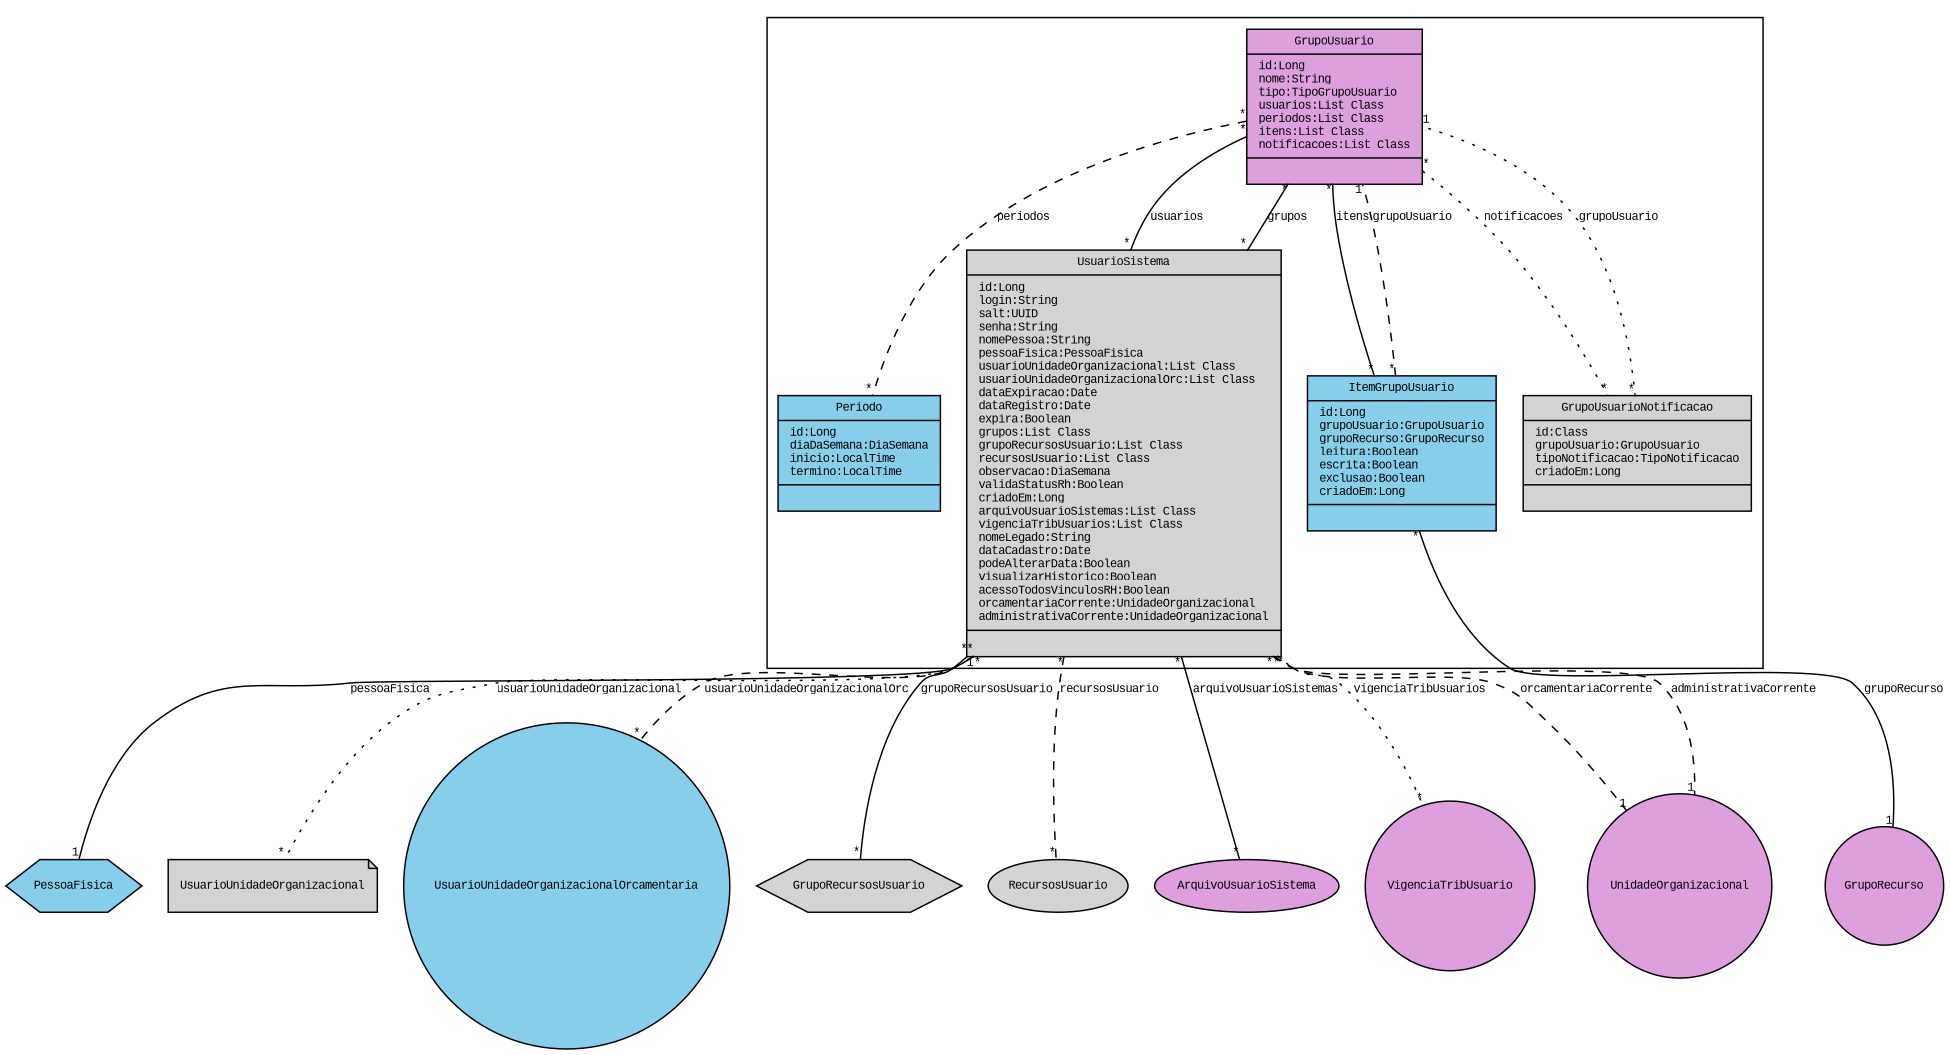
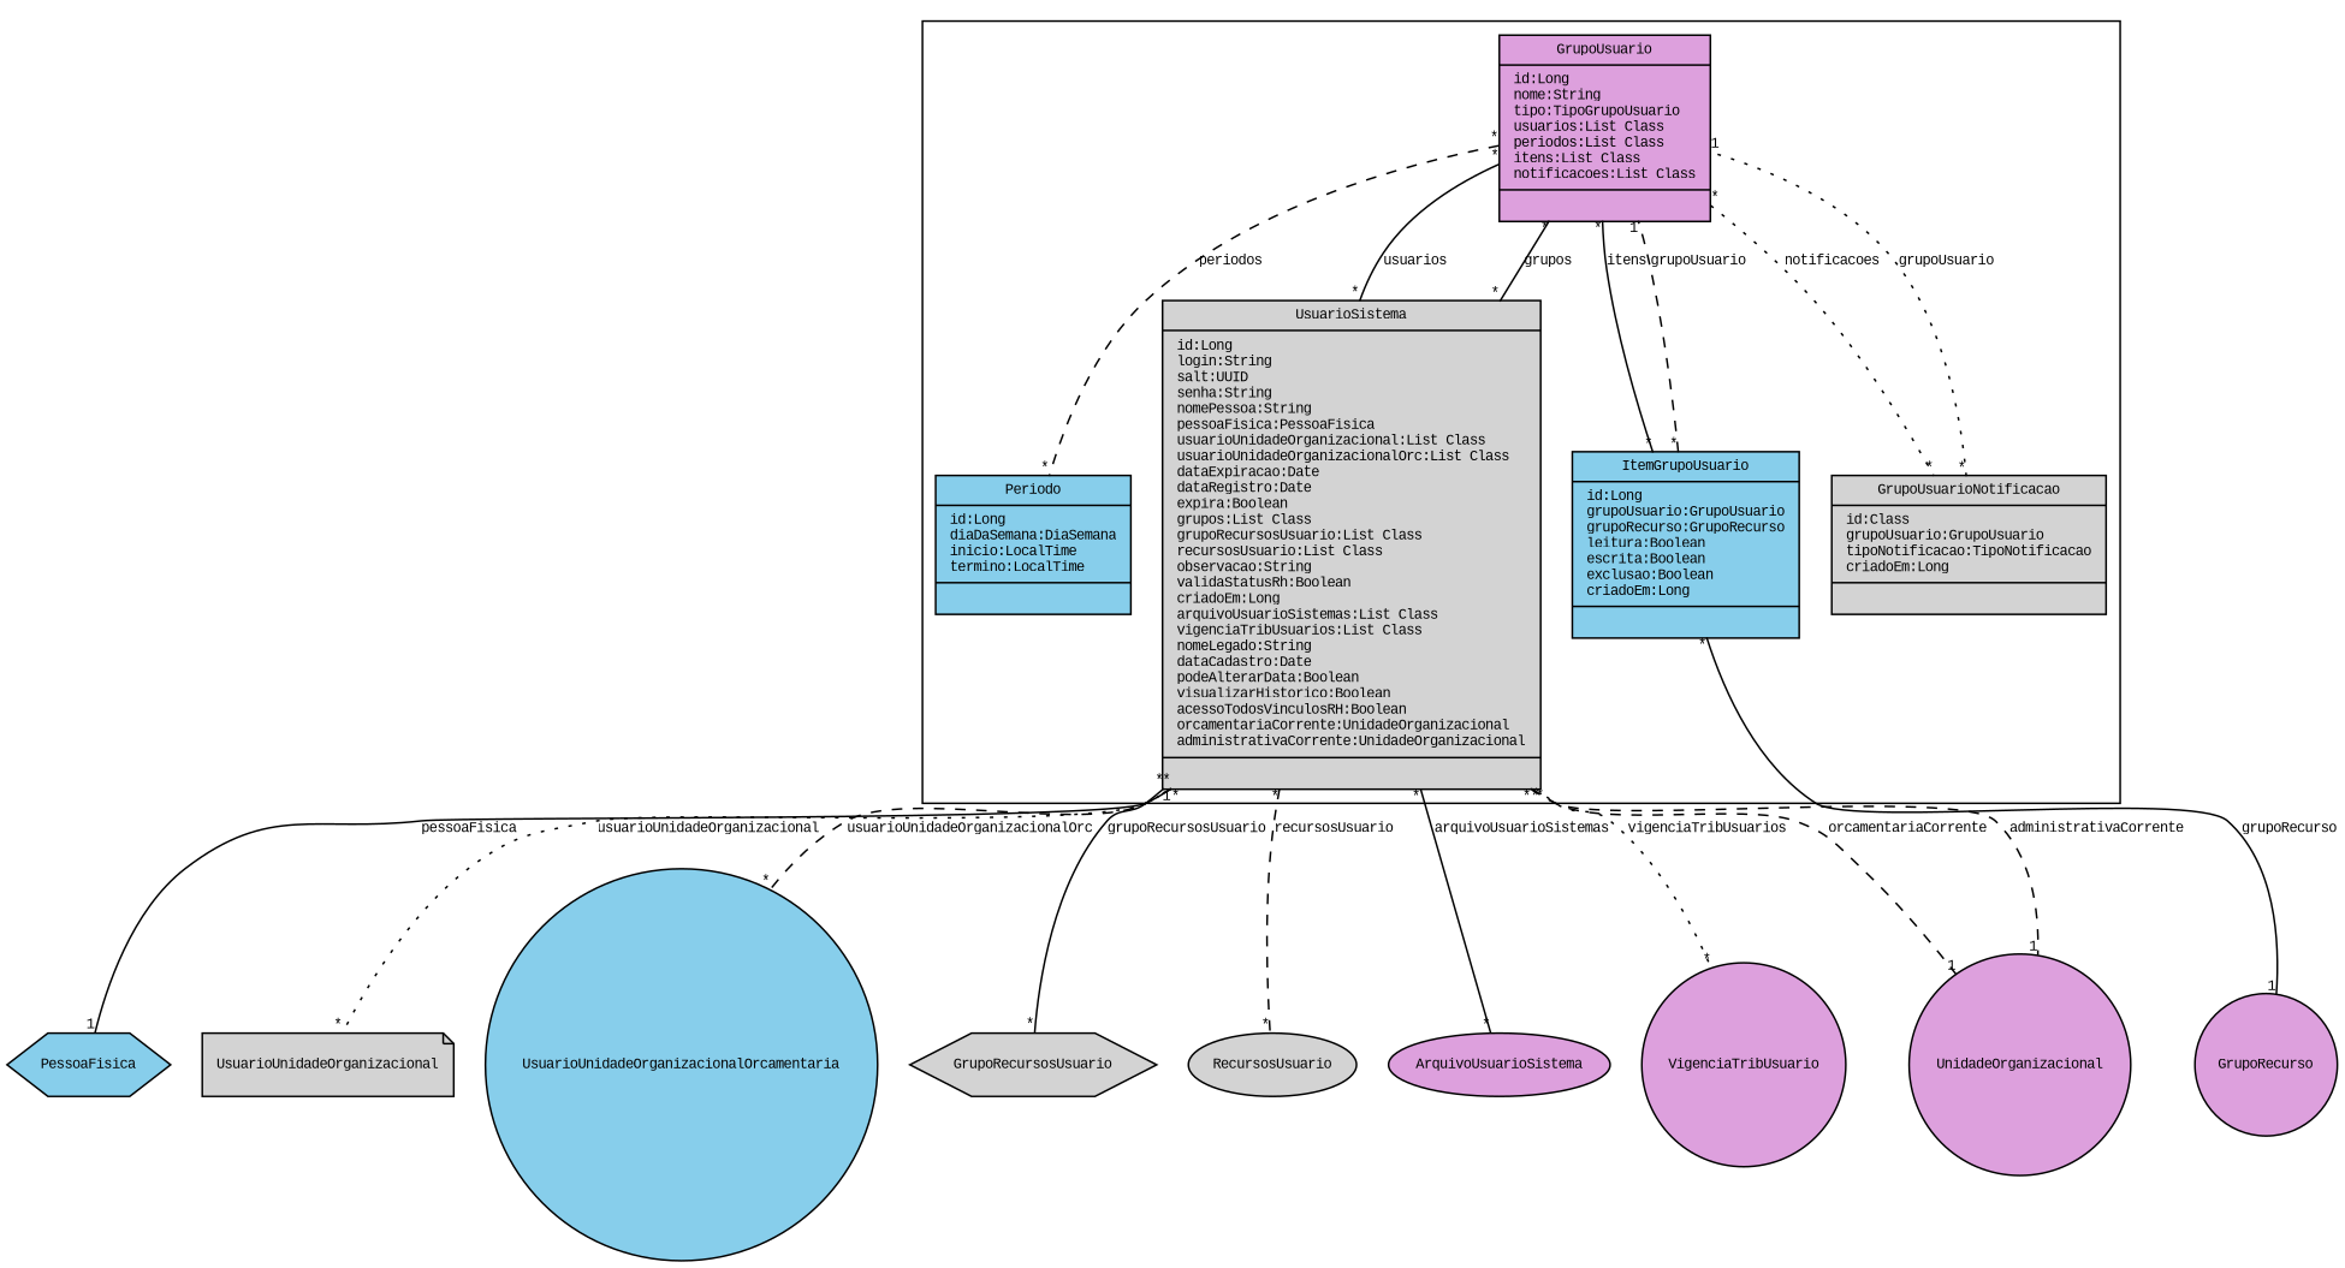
  digraph {
    fontname="Liberation Mono"
    fontsize=8
    node [fillcolor=plum fontname="Liberation Mono" fontsize=8 shape=record style=filled]
    edge [arrowhead=none fontname="Liberation Mono" fontsize=8 headlabel="*" style=solid taillabel="*"]
    n1 [label="{GrupoUsuario|id:Long\lnome:String\ltipo:TipoGrupoUsuario\lusuarios:List Class\lperiodos:List Class\litens:List Class\lnotificacoes:List Class\l|\l}"]
-   n2 [fillcolor=lightgrey label="{UsuarioSistema|id:Long\llogin:String\lsalt:UUID\lsenha:String\lnomePessoa:String\lpessoaFisica:PessoaFisica\lusuarioUnidadeOrganizacional:List Class\lusuarioUnidadeOrganizacionalOrc:List Class\ldataExpiracao:Date\ldataRegistro:Date\lexpira:Boolean\lgrupos:List Class\lgrupoRecursosUsuario:List Class\lrecursosUsuario:List Class\lobservacao:DiaSemana\lvalidaStatusRh:Boolean\lcriadoEm:Long\larquivoUsuarioSistemas:List Class\lvigenciaTribUsuarios:List Class\lnomeLegado:String\ldataCadastro:Date\lpodeAlterarData:Boolean\lvisualizarHistorico:Boolean\lacessoTodosVinculosRH:Boolean\lorcamentariaCorrente:UnidadeOrganizacional\ladministrativaCorrente:UnidadeOrganizacional\l|\l}"]
+   n2 [fillcolor=lightgrey label="{UsuarioSistema|id:Long\llogin:String\lsalt:UUID\lsenha:String\lnomePessoa:String\lpessoaFisica:PessoaFisica\lusuarioUnidadeOrganizacional:List Class\lusuarioUnidadeOrganizacionalOrc:List Class\ldataExpiracao:Date\ldataRegistro:Date\lexpira:Boolean\lgrupos:List Class\lgrupoRecursosUsuario:List Class\lrecursosUsuario:List Class\lobservacao:String\lvalidaStatusRh:Boolean\lcriadoEm:Long\larquivoUsuarioSistemas:List Class\lvigenciaTribUsuarios:List Class\lnomeLegado:String\ldataCadastro:Date\lpodeAlterarData:Boolean\lvisualizarHistorico:Boolean\lacessoTodosVinculosRH:Boolean\lorcamentariaCorrente:UnidadeOrganizacional\ladministrativaCorrente:UnidadeOrganizacional\l|\l}"]
    n3 [fillcolor=skyblue label="{Periodo|id:Long\ldiaDaSemana:DiaSemana\linicio:LocalTime\ltermino:LocalTime\l|\l}"]
    n4 [fillcolor=skyblue label="{ItemGrupoUsuario|id:Long\lgrupoUsuario:GrupoUsuario\lgrupoRecurso:GrupoRecurso\lleitura:Boolean\lescrita:Boolean\lexclusao:Boolean\lcriadoEm:Long\l|\l}"]
    n5 [fillcolor=lightgrey label="{GrupoUsuarioNotificacao|id:Class\lgrupoUsuario:GrupoUsuario\ltipoNotificacao:TipoNotificacao\lcriadoEm:Long\l|\l}"]
    PessoaFisica [fillcolor=skyblue shape=hexagon]
    UsuarioUnidadeOrganizacional [fillcolor=lightgrey shape=note]
    UsuarioUnidadeOrganizacionalOrcamentaria [fillcolor=skyblue shape=circle]
    GrupoRecursosUsuario [fillcolor=lightgrey shape=hexagon]
    RecursosUsuario [fillcolor=lightgrey shape=ellipse]
    ArquivoUsuarioSistema [shape=ellipse]
    VigenciaTribUsuario [shape=circle]
    UnidadeOrganizacional [shape=circle]
    GrupoRecurso [shape=circle]
    subgraph cluster_1 {
      n1
      n2
      n3
      n4
      n5
    }
    n1 -> n2 [label=usuarios]
    n1 -> n3 [label=periodos style=dashed]
    n1 -> n4 [label=itens]
    n1 -> n5 [label=notificacoes style=dotted]
    n2 -> n1 [label=grupos]
    n2 -> PessoaFisica [headlabel=1 label=pessoaFisica taillabel=1]
    n2 -> UsuarioUnidadeOrganizacional [label=usuarioUnidadeOrganizacional style=dotted]
    n2 -> UsuarioUnidadeOrganizacionalOrcamentaria [label=usuarioUnidadeOrganizacionalOrc style=dashed]
    n2 -> GrupoRecursosUsuario [label=grupoRecursosUsuario]
    n2 -> RecursosUsuario [label=recursosUsuario style=dashed]
    n2 -> ArquivoUsuarioSistema [label=arquivoUsuarioSistemas]
    n2 -> VigenciaTribUsuario [label=vigenciaTribUsuarios style=dotted]
    n2 -> UnidadeOrganizacional [headlabel=1 label=orcamentariaCorrente style=dashed]
    n2 -> UnidadeOrganizacional [headlabel=1 label=administrativaCorrente style=dashed]
    n4 -> n1 [headlabel=1 label=grupoUsuario style=dashed]
    n4 -> GrupoRecurso [headlabel=1 label=grupoRecurso]
    n5 -> n1 [headlabel=1 label=grupoUsuario style=dotted]
  }
